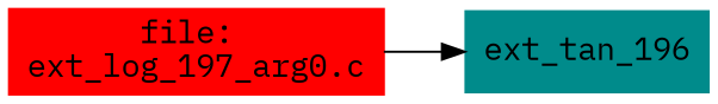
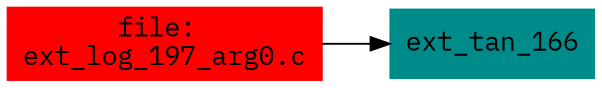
  digraph {
    rankdir=LR
    fontname="IBM Plex Mono"
    node [shape=box style=filled fontname="IBM Plex Mono"]
    n1 [color=red label="file: \next_log_197_arg0.c"]
-   n2 [color=cyan4 label=ext_tan_196]
+   n2 [color=cyan4 label=ext_tan_166]
    n1 -> n2 [fontname="IBM Plex Mono"]
  }
